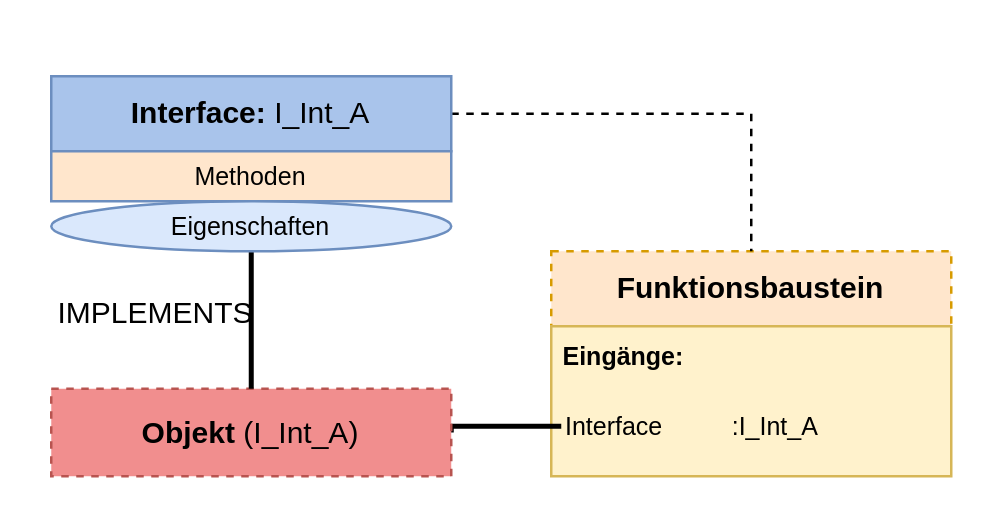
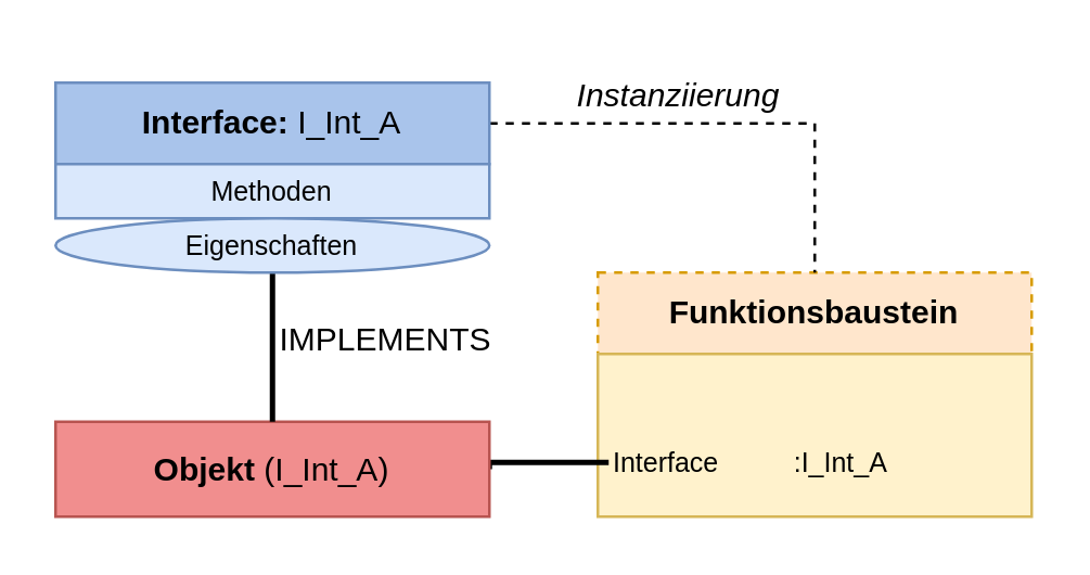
  <mxCell id="0" />
  <mxCell id="1" parent="0" />
  <mxCell id="2" value="&lt;b&gt;Funktionsbaustein&lt;/b&gt;" style="rounded=0;whiteSpace=wrap;html=1;fillColor=#ffe6cc;strokeColor=#d79b00;dashed=1;" vertex="1" parent="1"><mxGeometry x="220" y="100" width="160" height="30" as="geometry" /></mxCell>
  <mxCell id="3" value="" style="rounded=0;whiteSpace=wrap;html=1;fillColor=#fff2cc;strokeColor=#d6b656;" vertex="1" parent="1"><mxGeometry x="220" y="130" width="160" height="60" as="geometry" /></mxCell>
- <mxCell id="4" value="Eingänge:" style="text;html=1;align=left;verticalAlign=middle;whiteSpace=wrap;rounded=0;fontStyle=1;fontSize=10;" vertex="1" parent="1"><mxGeometry x="223" y="132" width="60" height="20" as="geometry" /></mxCell>
  <mxCell id="5" style="edgeStyle=orthogonalEdgeStyle;rounded=0;orthogonalLoop=1;jettySize=auto;html=1;endArrow=none;endFill=0;entryX=1;entryY=0.5;entryDx=0;entryDy=0;strokeWidth=2;" edge="1" parent="1" source="6" target="7"><mxGeometry relative="1" as="geometry"><mxPoint x="260" y="170" as="targetPoint" /><Array as="points"><mxPoint x="240" y="170" /><mxPoint x="240" y="170" /></Array></mxGeometry></mxCell>
  <mxCell id="6" value="Interface&lt;span style=&quot;white-space: pre; font-size: 10px;&quot;&gt;&#09;&lt;/span&gt;&lt;span style=&quot;white-space: pre; font-size: 10px;&quot;&gt;&#09;&lt;/span&gt;:I_Int_A" style="text;html=1;align=left;verticalAlign=middle;whiteSpace=wrap;rounded=0;fontSize=10;" vertex="1" parent="1"><mxGeometry x="224" y="155" width="130" height="30" as="geometry" /></mxCell>
- <mxCell id="7" value="&lt;b&gt;Objekt &lt;/b&gt;(I_Int_A)" style="rounded=0;whiteSpace=wrap;html=1;fillColor=#F18E8E;strokeColor=#b85450;dashed=1;" vertex="1" parent="1"><mxGeometry x="20" y="155" width="160" height="35" as="geometry" /></mxCell>
+ <mxCell id="7" value="&lt;b&gt;Objekt &lt;/b&gt;(I_Int_A)" style="rounded=0;whiteSpace=wrap;html=1;fillColor=#F18E8E;strokeColor=#b85450;" vertex="1" parent="1"><mxGeometry x="20" y="155" width="160" height="35" as="geometry" /></mxCell>
  <mxCell id="8" style="edgeStyle=orthogonalEdgeStyle;rounded=0;orthogonalLoop=1;jettySize=auto;html=1;entryX=0.5;entryY=0;entryDx=0;entryDy=0;endArrow=none;endFill=0;dashed=1;" edge="1" parent="1" source="9" target="2"><mxGeometry relative="1" as="geometry" /></mxCell>
  <mxCell id="9" value="&lt;b&gt;Interface: &lt;/b&gt;I_Int_A" style="rounded=0;whiteSpace=wrap;html=1;fillColor=#A9C4EB;strokeColor=#6c8ebf;" vertex="1" parent="1"><mxGeometry x="20" y="30" width="160" height="30" as="geometry" /></mxCell>
- <mxCell id="10" value="Methoden" style="rounded=0;whiteSpace=wrap;html=1;fillColor=#ffe6cc;strokeColor=#6c8ebf;fontSize=10;" vertex="1" parent="1"><mxGeometry x="20" y="60" width="160" height="20" as="geometry" /></mxCell>
+ <mxCell id="10" value="Methoden" style="rounded=0;whiteSpace=wrap;html=1;fillColor=#dae8fc;strokeColor=#6c8ebf;fontSize=10;" vertex="1" parent="1"><mxGeometry x="20" y="60" width="160" height="20" as="geometry" /></mxCell>
  <mxCell id="11" style="edgeStyle=orthogonalEdgeStyle;rounded=0;orthogonalLoop=1;jettySize=auto;html=1;entryX=0.5;entryY=0;entryDx=0;entryDy=0;strokeWidth=2;endArrow=none;" edge="1" parent="1" source="12" target="7"><mxGeometry relative="1" as="geometry" /></mxCell>
  <mxCell id="12" value="Eigenschaften" style="ellipse;whiteSpace=wrap;html=1;fillColor=#dae8fc;strokeColor=#6c8ebf;fontSize=10;" vertex="1" parent="1"><mxGeometry x="20" y="80" width="160" height="20" as="geometry" /></mxCell>
- <mxCell id="13" value="IMPLEMENTS" style="text;html=1;align=center;verticalAlign=middle;whiteSpace=wrap;rounded=0;" vertex="1" parent="1"><mxGeometry x="32" y="110" width="60" height="30" as="geometry" /></mxCell>
+ <mxCell id="13" value="IMPLEMENTS" style="text;html=1;align=center;verticalAlign=middle;whiteSpace=wrap;rounded=0;" vertex="1" parent="1"><mxGeometry x="112" y="110" width="60" height="30" as="geometry" /></mxCell>
+ <mxCell id="14" value="Instanziierung" style="text;html=1;align=center;verticalAlign=middle;whiteSpace=wrap;rounded=0;fontStyle=2" vertex="1" parent="1"><mxGeometry x="220" y="20" width="60" height="30" as="geometry" /></mxCell>
